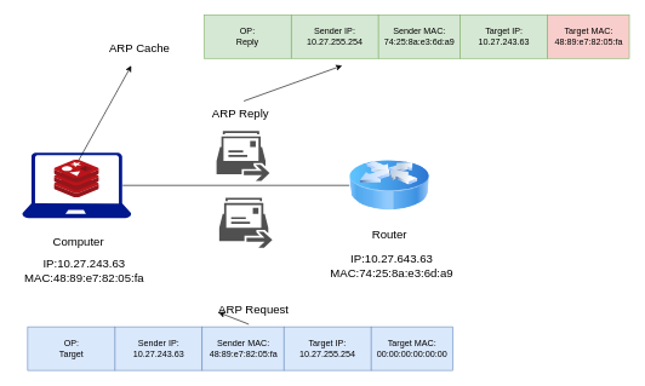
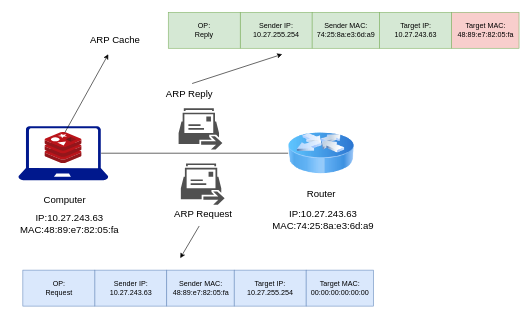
  <mxCell id="0" />
  <mxCell id="1" parent="0" />
  <mxCell id="2" value="" style="sketch=0;aspect=fixed;pointerEvents=1;shadow=0;dashed=0;html=1;strokeColor=none;labelPosition=center;verticalLabelPosition=bottom;verticalAlign=top;align=center;fillColor=#00188D;shape=mxgraph.azure.laptop" vertex="1" parent="1"><mxGeometry x="30" y="210" width="150" height="90" as="geometry" /></mxCell>
  <mxCell id="3" value="" style="image;sketch=0;aspect=fixed;html=1;points=[];align=center;fontSize=12;image=img/lib/mscae/Cache_Redis_Product.svg;" vertex="1" parent="1"><mxGeometry x="74.05" y="220" width="61.9" height="52" as="geometry" /></mxCell>
  <mxCell id="4" value="&lt;font style=&quot;font-size: 16px;&quot;&gt;Computer&lt;/font&gt;" style="text;html=1;align=center;verticalAlign=middle;resizable=0;points=[];autosize=1;strokeColor=none;fillColor=none;" vertex="1" parent="1"><mxGeometry x="62.15" y="318" width="90" height="30" as="geometry" /></mxCell>
  <mxCell id="5" value="" style="endArrow=classic;html=1;rounded=0;exitX=0.542;exitY=0.008;exitDx=0;exitDy=0;exitPerimeter=0;" edge="1" parent="1" source="3"><mxGeometry width="50" height="50" relative="1" as="geometry"><mxPoint x="350" y="320" as="sourcePoint" /><mxPoint x="180" y="90" as="targetPoint" /></mxGeometry></mxCell>
  <mxCell id="6" value="&lt;font style=&quot;font-size: 16px;&quot;&gt;ARP Cache&lt;/font&gt;" style="text;html=1;align=center;verticalAlign=middle;resizable=0;points=[];autosize=1;strokeColor=none;fillColor=none;" vertex="1" parent="1"><mxGeometry x="135.95" y="50" width="110" height="30" as="geometry" /></mxCell>
  <mxCell id="7" value="" style="endArrow=none;html=1;rounded=0;exitX=0.92;exitY=0.5;exitDx=0;exitDy=0;exitPerimeter=0;" edge="1" parent="1" source="2"><mxGeometry width="50" height="50" relative="1" as="geometry"><mxPoint x="350" y="320" as="sourcePoint" /><mxPoint x="480" y="255" as="targetPoint" /></mxGeometry></mxCell>
  <mxCell id="8" value="" style="image;html=1;image=img/lib/clip_art/networking/Router_Icon_128x128.png" vertex="1" parent="1"><mxGeometry x="480" y="202.5" width="110" height="105" as="geometry" /></mxCell>
  <mxCell id="9" value="&lt;font style=&quot;font-size: 16px;&quot;&gt;Router&lt;/font&gt;" style="text;html=1;align=center;verticalAlign=middle;resizable=0;points=[];autosize=1;strokeColor=none;fillColor=none;" vertex="1" parent="1"><mxGeometry x="500" y="307.5" width="70" height="30" as="geometry" /></mxCell>
  <mxCell id="10" value="" style="sketch=0;pointerEvents=1;shadow=0;dashed=0;html=1;strokeColor=none;fillColor=#505050;labelPosition=center;verticalLabelPosition=bottom;verticalAlign=top;outlineConnect=0;align=center;shape=mxgraph.office.communications.local_move_request;" vertex="1" parent="1"><mxGeometry x="301" y="272" width="73" height="69" as="geometry" /></mxCell>
- <mxCell id="11" value="&lt;font style=&quot;font-size: 16px;&quot;&gt;ARP Request&lt;/font&gt;" style="text;html=1;align=center;verticalAlign=middle;resizable=0;points=[];autosize=1;strokeColor=none;fillColor=none;" vertex="1" parent="1"><mxGeometry x="287.5" y="411" width="120" height="30" as="geometry" /></mxCell>
+ <mxCell id="11" value="&lt;font style=&quot;font-size: 16px;&quot;&gt;ARP Request&lt;/font&gt;" style="text;html=1;align=center;verticalAlign=middle;resizable=0;points=[];autosize=1;strokeColor=none;fillColor=none;" vertex="1" parent="1"><mxGeometry x="277.5" y="341" width="120" height="30" as="geometry" /></mxCell>
  <mxCell id="12" value="" style="endArrow=classic;html=1;rounded=0;exitX=0.451;exitY=1.18;exitDx=0;exitDy=0;exitPerimeter=0;" edge="1" parent="1" source="11"><mxGeometry width="50" height="50" relative="1" as="geometry"><mxPoint x="350" y="320" as="sourcePoint" /><mxPoint x="300" y="430" as="targetPoint" /></mxGeometry></mxCell>
  <mxCell id="13" value="Sender IP:&lt;br&gt;10.27.243.63" style="rounded=0;whiteSpace=wrap;html=1;fillColor=#dae8fc;strokeColor=#6c8ebf;" vertex="1" parent="1"><mxGeometry x="157.5" y="450" width="120" height="60" as="geometry" /></mxCell>
  <mxCell id="14" value="Sender MAC:&lt;br&gt;48:89:e7:82:05:fa" style="rounded=0;whiteSpace=wrap;html=1;fillColor=#dae8fc;strokeColor=#6c8ebf;" vertex="1" parent="1"><mxGeometry x="277.5" y="450" width="112.5" height="60" as="geometry" /></mxCell>
  <mxCell id="15" value="Target IP:&lt;br&gt;10.27.255.254" style="rounded=0;whiteSpace=wrap;html=1;fillColor=#dae8fc;strokeColor=#6c8ebf;" vertex="1" parent="1"><mxGeometry x="390" y="450" width="120" height="60" as="geometry" /></mxCell>
  <mxCell id="16" value="Target MAC:&lt;br&gt;00:00:00:00:00:00" style="rounded=0;whiteSpace=wrap;html=1;fillColor=#dae8fc;strokeColor=#6c8ebf;" vertex="1" parent="1"><mxGeometry x="510" y="450" width="112.5" height="60" as="geometry" /></mxCell>
- <mxCell id="17" value="OP:&lt;br&gt;Target" style="rounded=0;whiteSpace=wrap;html=1;fillColor=#dae8fc;strokeColor=#6c8ebf;" vertex="1" parent="1"><mxGeometry x="37.5" y="450" width="120" height="60" as="geometry" /></mxCell>
+ <mxCell id="17" value="OP:&lt;br&gt;Request" style="rounded=0;whiteSpace=wrap;html=1;fillColor=#dae8fc;strokeColor=#6c8ebf;" vertex="1" parent="1"><mxGeometry x="37.5" y="450" width="120" height="60" as="geometry" /></mxCell>
  <mxCell id="18" value="&lt;font style=&quot;font-size: 16px;&quot;&gt;IP:10.27.243.63&lt;br&gt;MAC:48:89:e7:82:05:fa&lt;/font&gt;" style="text;html=1;align=center;verticalAlign=middle;resizable=0;points=[];autosize=1;strokeColor=none;fillColor=none;" vertex="1" parent="1"><mxGeometry x="20" y="348" width="190" height="50" as="geometry" /></mxCell>
  <mxCell id="19" value="" style="sketch=0;pointerEvents=1;shadow=0;dashed=0;html=1;strokeColor=none;fillColor=#505050;labelPosition=center;verticalLabelPosition=bottom;verticalAlign=top;outlineConnect=0;align=center;shape=mxgraph.office.communications.local_move_request;" vertex="1" parent="1"><mxGeometry x="297.25" y="180" width="73" height="69" as="geometry" /></mxCell>
- <mxCell id="20" value="&lt;font style=&quot;font-size: 16px;&quot;&gt;ARP Reply&lt;/font&gt;" style="text;html=1;align=center;verticalAlign=middle;resizable=0;points=[];autosize=1;strokeColor=none;fillColor=none;" vertex="1" parent="1"><mxGeometry x="280" y="140" width="100" height="30" as="geometry" /></mxCell>
+ <mxCell id="20" value="&lt;font style=&quot;font-size: 16px;&quot;&gt;ARP Reply&lt;/font&gt;" style="text;html=1;align=center;verticalAlign=middle;resizable=0;points=[];autosize=1;strokeColor=none;fillColor=none;" vertex="1" parent="1"><mxGeometry x="265" y="140" width="100" height="30" as="geometry" /></mxCell>
  <mxCell id="21" value="" style="endArrow=classic;html=1;rounded=0;exitX=0.548;exitY=-0.04;exitDx=0;exitDy=0;exitPerimeter=0;" edge="1" parent="1" source="20"><mxGeometry width="50" height="50" relative="1" as="geometry"><mxPoint x="342" y="386" as="sourcePoint" /><mxPoint x="470" y="90" as="targetPoint" /></mxGeometry></mxCell>
  <mxCell id="22" value="Sender IP:&lt;br&gt;10.27.255.254" style="rounded=0;whiteSpace=wrap;html=1;fillColor=#d5e8d4;strokeColor=#82b366;" vertex="1" parent="1"><mxGeometry x="400" y="20" width="120" height="60" as="geometry" /></mxCell>
  <mxCell id="23" value="Sender MAC:&lt;br&gt;74:25:8a:e3:6d:a9" style="rounded=0;whiteSpace=wrap;html=1;fillColor=#d5e8d4;strokeColor=#82b366;" vertex="1" parent="1"><mxGeometry x="520" y="20" width="112.5" height="60" as="geometry" /></mxCell>
  <mxCell id="24" value="Target IP:&lt;br&gt;10.27.243.63" style="rounded=0;whiteSpace=wrap;html=1;fillColor=#d5e8d4;strokeColor=#82b366;" vertex="1" parent="1"><mxGeometry x="632.5" y="20" width="120" height="60" as="geometry" /></mxCell>
  <mxCell id="25" value="Target MAC:&lt;br&gt;48:89:e7:82:05:fa" style="rounded=0;whiteSpace=wrap;html=1;fillColor=#f8cecc;strokeColor=#82b366;" vertex="1" parent="1"><mxGeometry x="752.5" y="20" width="112.5" height="60" as="geometry" /></mxCell>
  <mxCell id="26" value="OP:&lt;br&gt;Reply" style="rounded=0;whiteSpace=wrap;html=1;fillColor=#d5e8d4;strokeColor=#82b366;" vertex="1" parent="1"><mxGeometry x="280" y="20" width="120" height="60" as="geometry" /></mxCell>
- <mxCell id="27" value="&lt;font style=&quot;font-size: 16px;&quot;&gt;IP:10.27.643.63&lt;br&gt;MAC:74:25:8a:e3:6d:a9&lt;/font&gt;" style="text;html=1;align=center;verticalAlign=middle;resizable=0;points=[];autosize=1;strokeColor=none;fillColor=none;" vertex="1" parent="1"><mxGeometry x="442.5" y="341" width="190" height="50" as="geometry" /></mxCell>
+ <mxCell id="27" value="&lt;font style=&quot;font-size: 16px;&quot;&gt;IP:10.27.243.63&lt;br&gt;MAC:74:25:8a:e3:6d:a9&lt;/font&gt;" style="text;html=1;align=center;verticalAlign=middle;resizable=0;points=[];autosize=1;strokeColor=none;fillColor=none;" vertex="1" parent="1"><mxGeometry x="442.5" y="341" width="190" height="50" as="geometry" /></mxCell>
